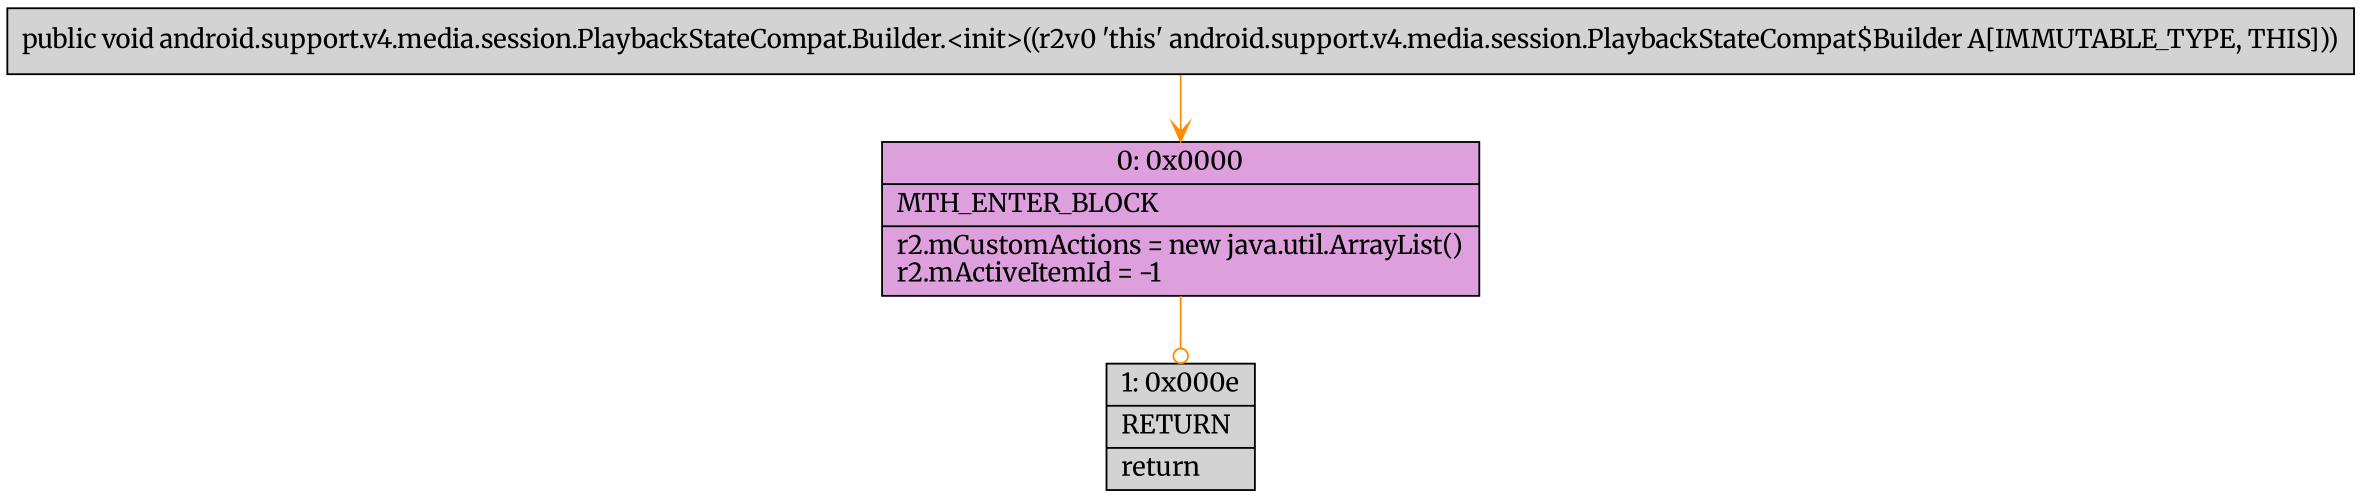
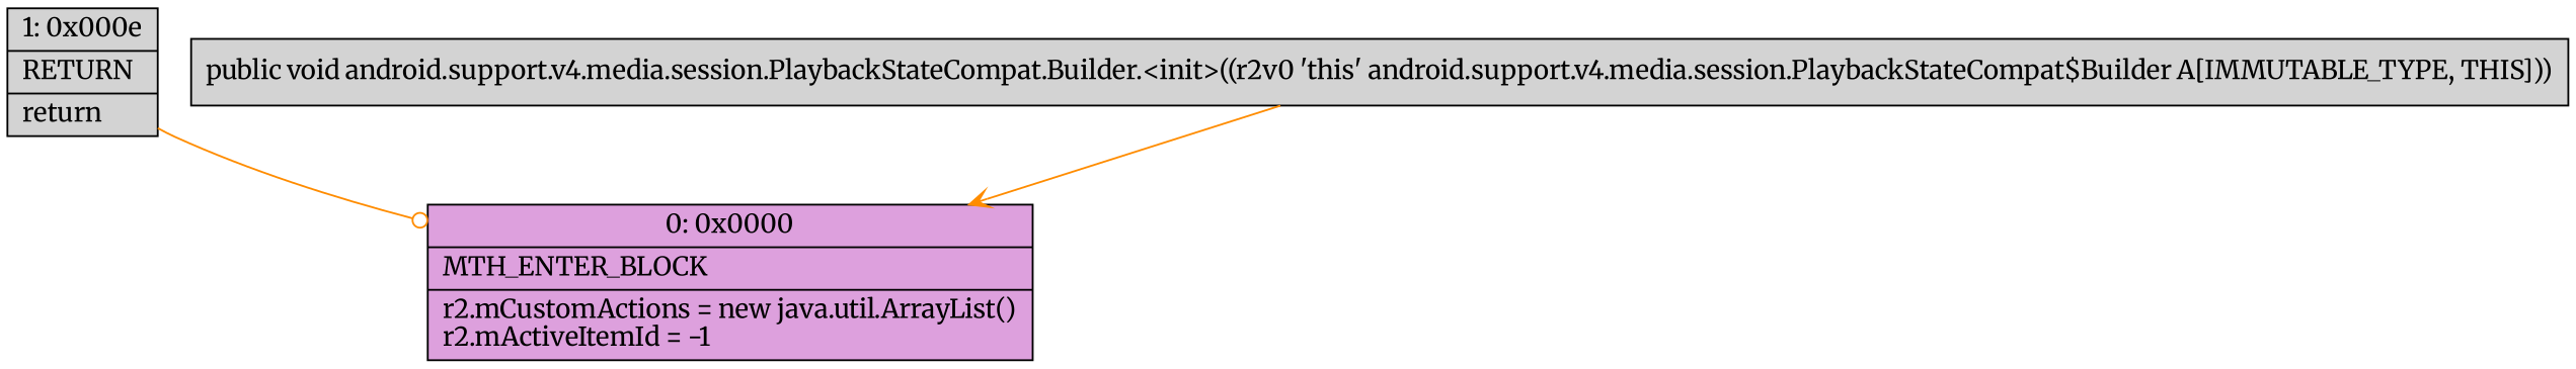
  digraph {
    fontname=Merriweather
    node [shape=record style=filled fillcolor=lightgrey fontname=Merriweather]
    edge [color=darkorange style=solid fontname=Merriweather]
    n1 [label="{0\:\ 0x0000|MTH_ENTER_BLOCK\l|r2.mCustomActions = new java.util.ArrayList()\lr2.mActiveItemId = \-1\l}" fillcolor=plum]
    n2 [label="{1\:\ 0x000e|RETURN\l|return\l}"]
    n3 [label="{public void android.support.v4.media.session.PlaybackStateCompat.Builder.\<init\>((r2v0 'this' android.support.v4.media.session.PlaybackStateCompat$Builder A[IMMUTABLE_TYPE, THIS])) }"]
-   n1 -> n2 [arrowhead=odot]
+   n2 -> n1 [arrowhead=odot]
    n3 -> n1 [arrowhead=vee]
  }
